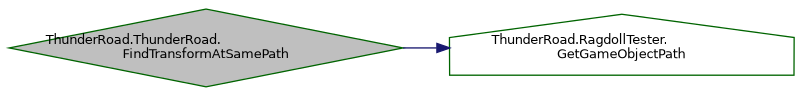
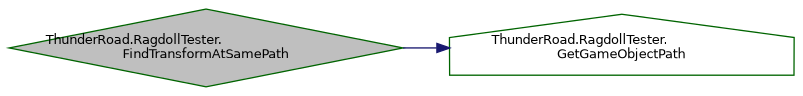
  digraph {
    rankdir=LR
    node [color=darkgreen fontname=Helvetica fontsize=10 style=filled]
-   n1 [fillcolor=grey75 fontcolor=black height=0.2 label="ThunderRoad.ThunderRoad.\lFindTransformAtSamePath" shape=diamond width=0.4]
+   n1 [fillcolor=grey75 fontcolor=black height=0.2 label="ThunderRoad.RagdollTester.\lFindTransformAtSamePath" shape=diamond width=0.4]
    n2 [fillcolor=white height=0.2 label="ThunderRoad.RagdollTester.\lGetGameObjectPath" shape=house width=0.4]
    n1 -> n2 [color=midnightblue fontname=Helvetica fontsize=10 labelfontname=Helvetica labelfontsize=10 style=solid]
  }
